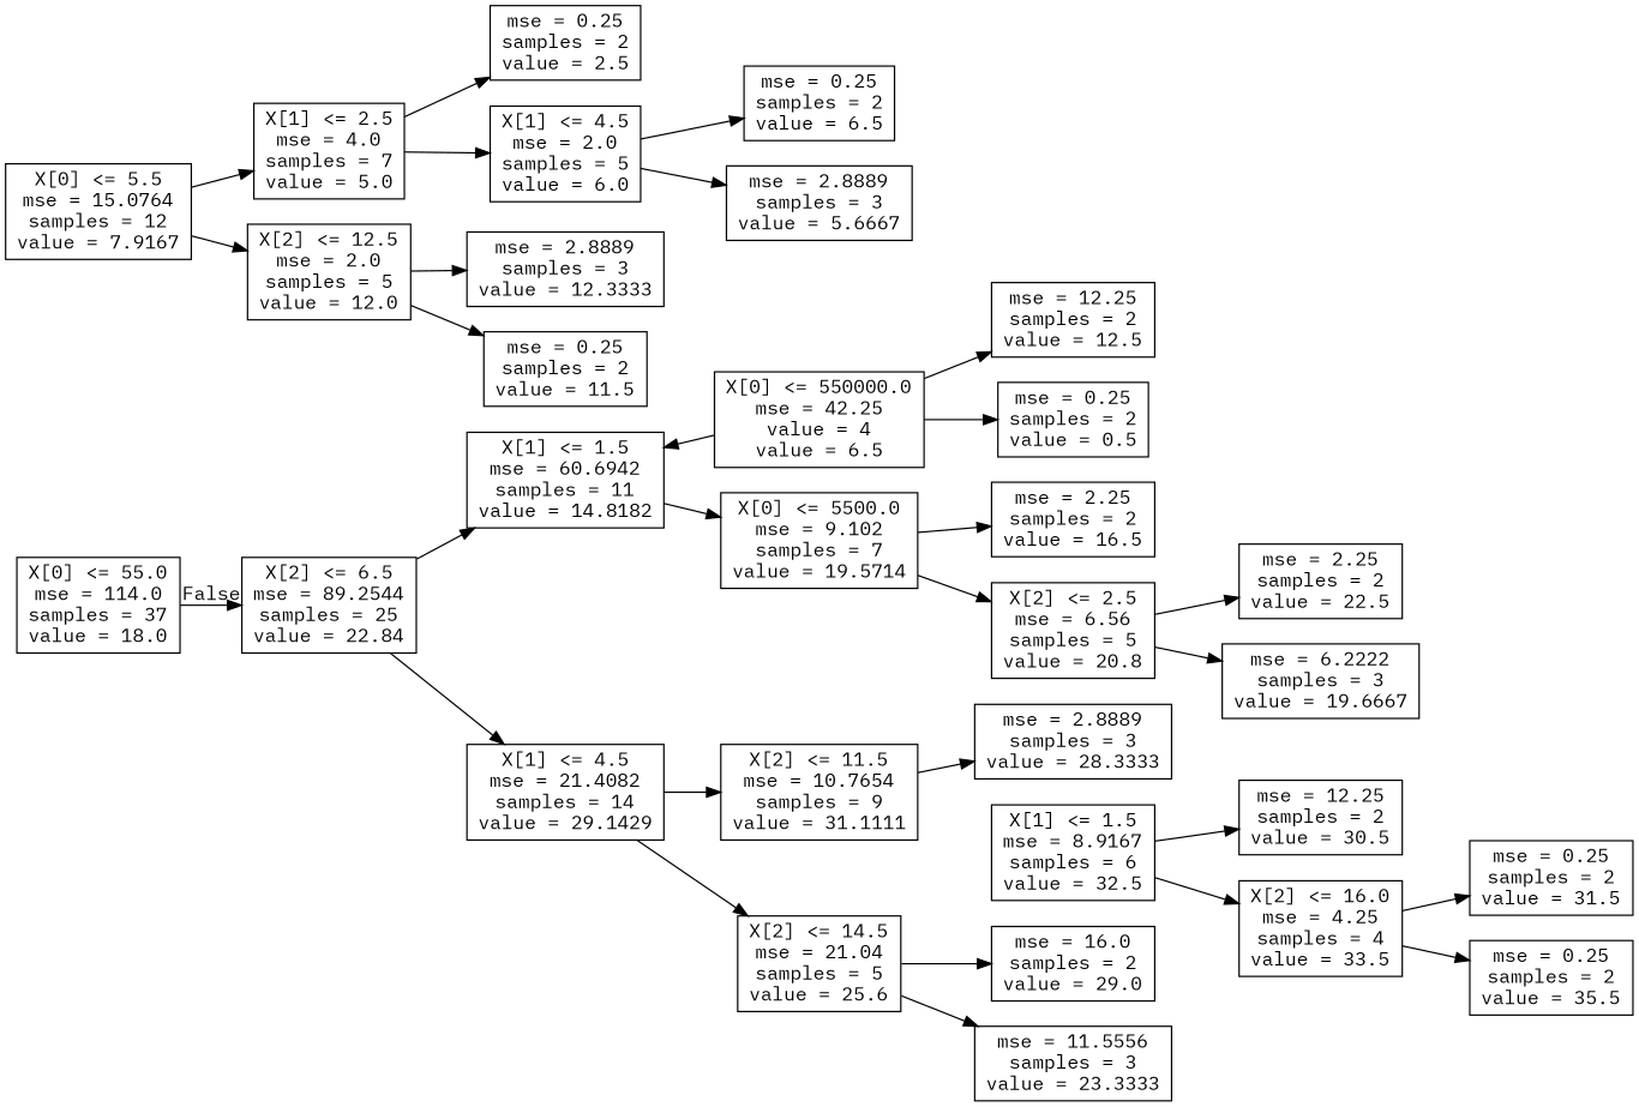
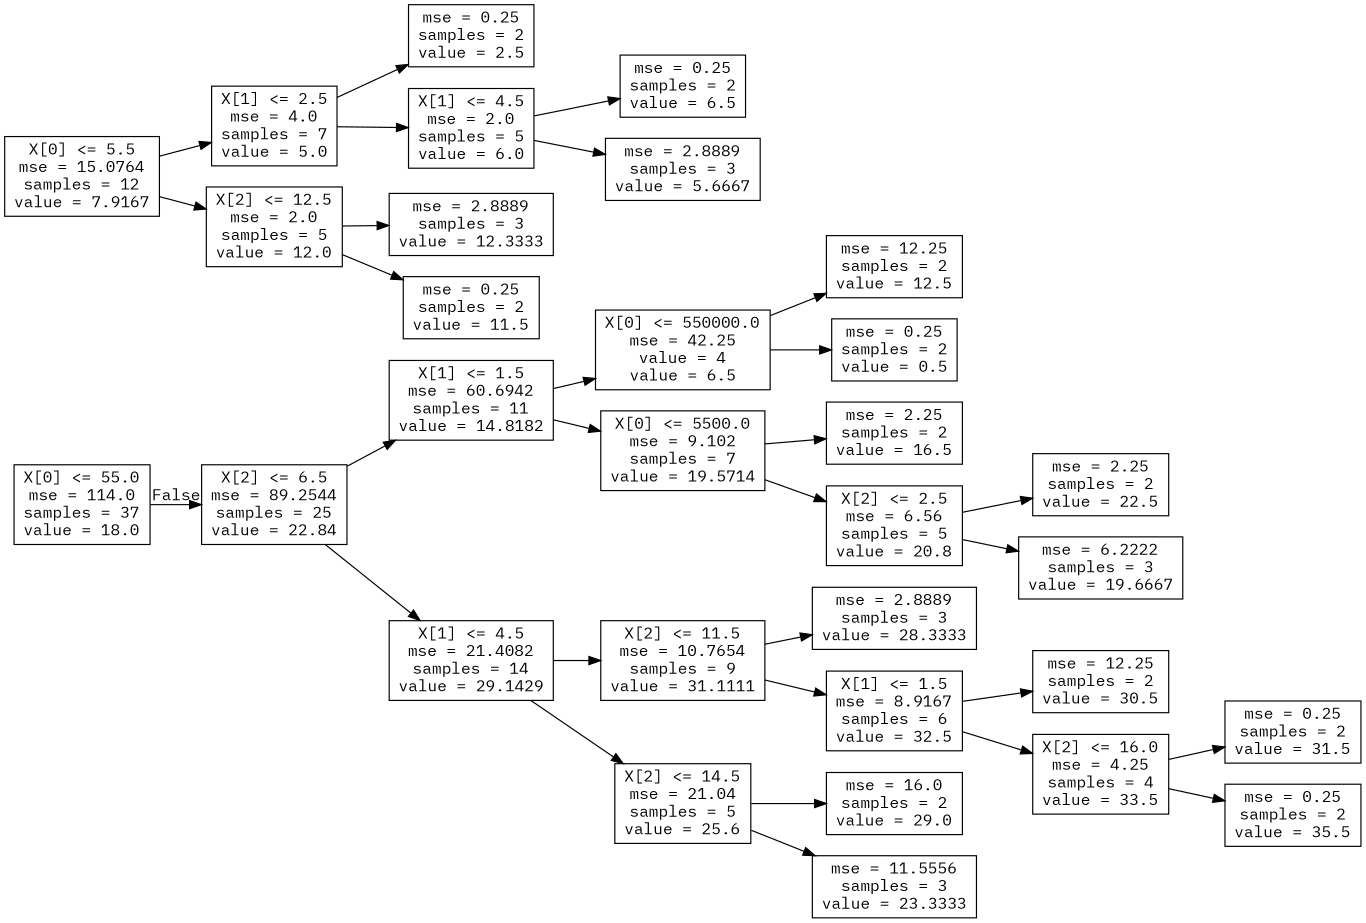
  digraph {
    fontname="IBM Plex Mono"
    rankdir=LR
    node [fontname="IBM Plex Mono" shape=box]
    edge [fontname="IBM Plex Mono"]
    n1 [label="X[0] <= 55.0\nmse = 114.0\nsamples = 37\nvalue = 18.0"]
    n2 [label="X[2] <= 6.5\nmse = 89.2544\nsamples = 25\nvalue = 22.84"]
    n3 [label="X[0] <= 5.5\nmse = 15.0764\nsamples = 12\nvalue = 7.9167"]
    n4 [label="X[1] <= 2.5\nmse = 4.0\nsamples = 7\nvalue = 5.0"]
    n5 [label="X[2] <= 12.5\nmse = 2.0\nsamples = 5\nvalue = 12.0"]
    n6 [label="X[1] <= 1.5\nmse = 60.6942\nsamples = 11\nvalue = 14.8182"]
    n7 [label="X[1] <= 4.5\nmse = 21.4082\nsamples = 14\nvalue = 29.1429"]
    n8 [label="mse = 0.25\nsamples = 2\nvalue = 2.5"]
    n9 [label="X[1] <= 4.5\nmse = 2.0\nsamples = 5\nvalue = 6.0"]
    n10 [label="mse = 2.8889\nsamples = 3\nvalue = 12.3333"]
    n11 [label="mse = 0.25\nsamples = 2\nvalue = 11.5"]
    n12 [label="mse = 0.25\nsamples = 2\nvalue = 6.5"]
    n13 [label="mse = 2.8889\nsamples = 3\nvalue = 5.6667"]
    n14 [label="X[0] <= 550000.0\nmse = 42.25\nvalue = 4\nvalue = 6.5"]
    n15 [label="X[0] <= 5500.0\nmse = 9.102\nsamples = 7\nvalue = 19.5714"]
    n16 [label="X[2] <= 11.5\nmse = 10.7654\nsamples = 9\nvalue = 31.1111"]
    n17 [label="X[2] <= 14.5\nmse = 21.04\nsamples = 5\nvalue = 25.6"]
    n18 [label="mse = 12.25\nsamples = 2\nvalue = 12.5"]
    n19 [label="mse = 0.25\nsamples = 2\nvalue = 0.5"]
    n20 [label="mse = 2.25\nsamples = 2\nvalue = 16.5"]
    n21 [label="X[2] <= 2.5\nmse = 6.56\nsamples = 5\nvalue = 20.8"]
    n22 [label="mse = 2.25\nsamples = 2\nvalue = 22.5"]
    n23 [label="mse = 6.2222\nsamples = 3\nvalue = 19.6667"]
    n24 [label="mse = 2.8889\nsamples = 3\nvalue = 28.3333"]
    n25 [label="X[1] <= 1.5\nmse = 8.9167\nsamples = 6\nvalue = 32.5"]
    n26 [label="mse = 16.0\nsamples = 2\nvalue = 29.0"]
    n27 [label="mse = 11.5556\nsamples = 3\nvalue = 23.3333"]
    n28 [label="mse = 12.25\nsamples = 2\nvalue = 30.5"]
    n29 [label="X[2] <= 16.0\nmse = 4.25\nsamples = 4\nvalue = 33.5"]
    n30 [label="mse = 0.25\nsamples = 2\nvalue = 31.5"]
    n31 [label="mse = 0.25\nsamples = 2\nvalue = 35.5"]
    n1 -> n2 [headlabel=False labelangle=-45 labeldistance=2.5]
    n2 -> n6
    n2 -> n7
    n3 -> n4
    n3 -> n5
    n4 -> n8
    n4 -> n9
    n5 -> n10
    n5 -> n11
-   n14 -> n6
+   n6 -> n14
    n6 -> n15
    n7 -> n16
    n7 -> n17
    n9 -> n12
    n9 -> n13
    n14 -> n18
    n14 -> n19
    n15 -> n20
    n15 -> n21
    n16 -> n24
+   n16 -> n25
    n17 -> n26
    n17 -> n27
    n21 -> n22
    n21 -> n23
    n25 -> n28
    n25 -> n29
    n29 -> n30
    n29 -> n31
  }
